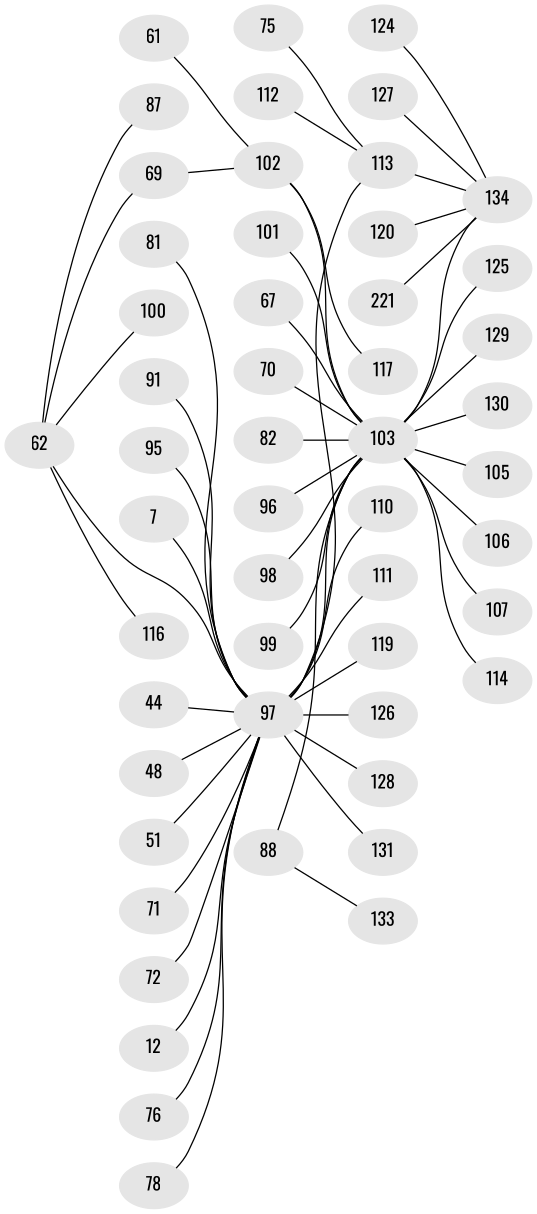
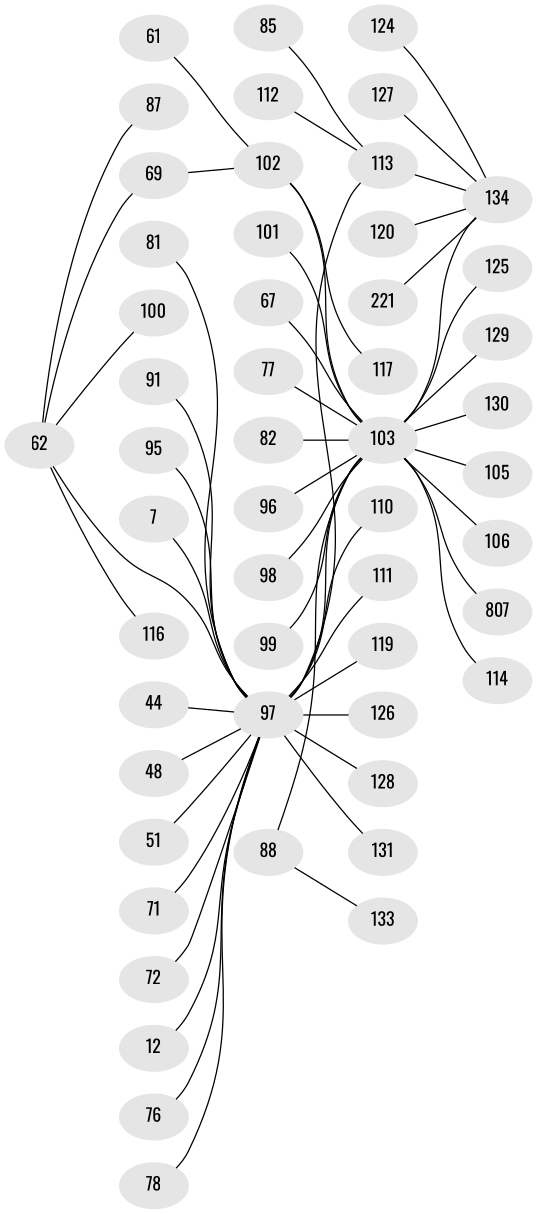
  graph {
    fontname=Oswald
    rankdir=LR
    node [color=gray90 fontname=Oswald style=filled]
    edge [fontname=Oswald]
    97 [super="+9"]
    103 [super="+10+23+4+14+15+16+18+21+24+27+28+30+42+60+64+66"]
    113 [super="+13+63"]
    110 [super="+11"]
    111
    119 [super="+115"]
    126 [super="+29+46"]
    128 [super="+73"]
    131
    7
    12
    44
    48
    n14 [label=51]
    102 [super="+80+70"]
    117
    61
    62 [super="+31+36+41"]
    69 [super="+57"]
    87
    100
    116
    67 [super="+25"]
    105 [super="+104"]
    106
-   107
+   107 [label=807]
    114
    125
    129 [super="+95"]
    130
    134 [super="+47+74+68+84+89+94+108+118"]
    71 [super="+58"]
    72
    76
-   77 [label=70]
+   77
    78
    81
    82
-   85 [super="+79" label=75]
+   85 [super="+79"]
    88 [super="+83"]
    133 [super="+123"]
    91
    n43 [label=95]
    96
    98 [super="+35"]
    99
    101
    112
    120
    n50 [label=221]
    124
    127 [super="+55"]
    97 -- 103 [weight=2]
    97 -- 113 [weight=3]
    97 -- 110
    97 -- 111
    97 -- 119
    97 -- 126
    97 -- 128
    97 -- 131
    103 -- 105
    103 -- 106
    103 -- 107
    103 -- 114
    103 -- 125
    103 -- 129
    103 -- 130
    103 -- 134 [weight=2]
    113 -- 134
    7 -- 97
    12 -- 97
    44 -- 97
    48 -- 97
    n14 -- 97
    102 -- 103 [weight=2]
    102 -- 117
    61 -- 102
    62 -- 97 [weight=2]
    62 -- 69
    62 -- 87
    62 -- 100
    62 -- 116
    69 -- 102
    67 -- 103
    71 -- 97
    72 -- 97
    76 -- 97
    77 -- 103
    78 -- 97
    81 -- 97
    82 -- 103
    85 -- 113
    88 -- 103
    88 -- 133
    91 -- 97
    n43 -- 97
    96 -- 103
    98 -- 103
    99 -- 103
    101 -- 103
    112 -- 113
    120 -- 134
    n50 -- 134
    124 -- 134
    127 -- 134
  }
